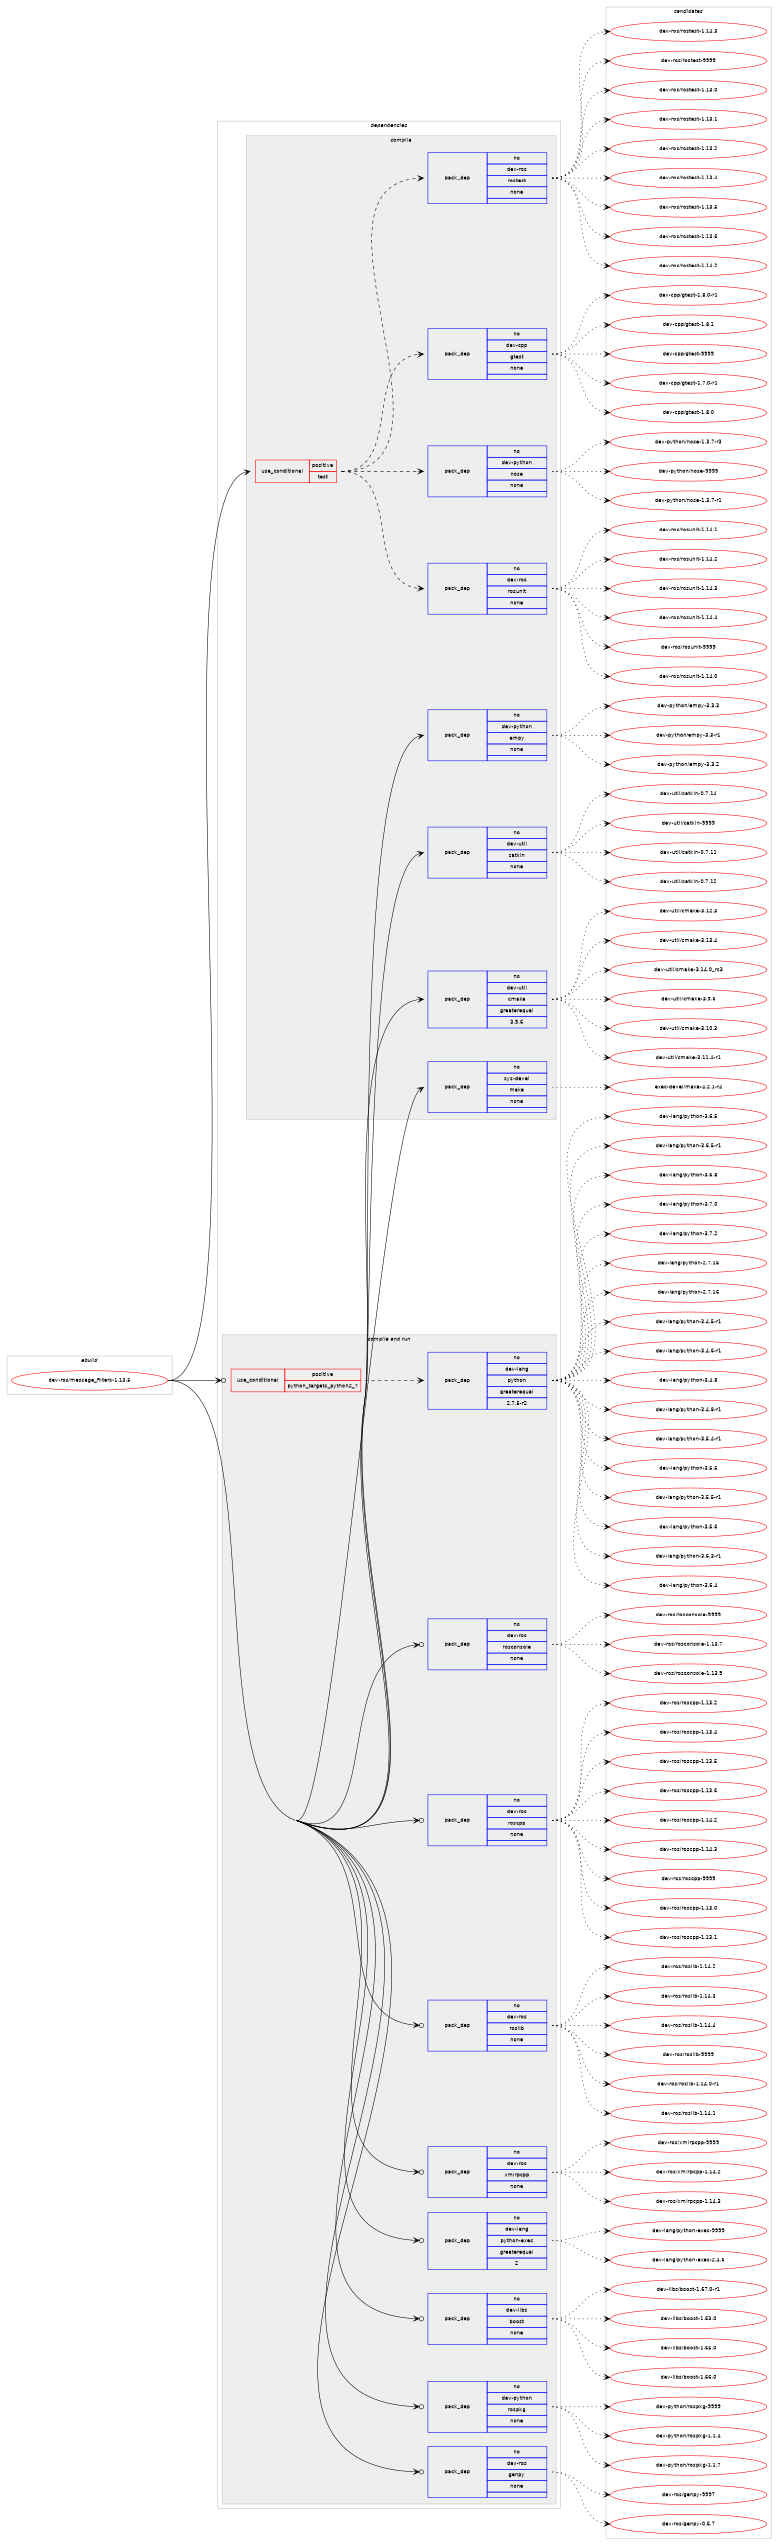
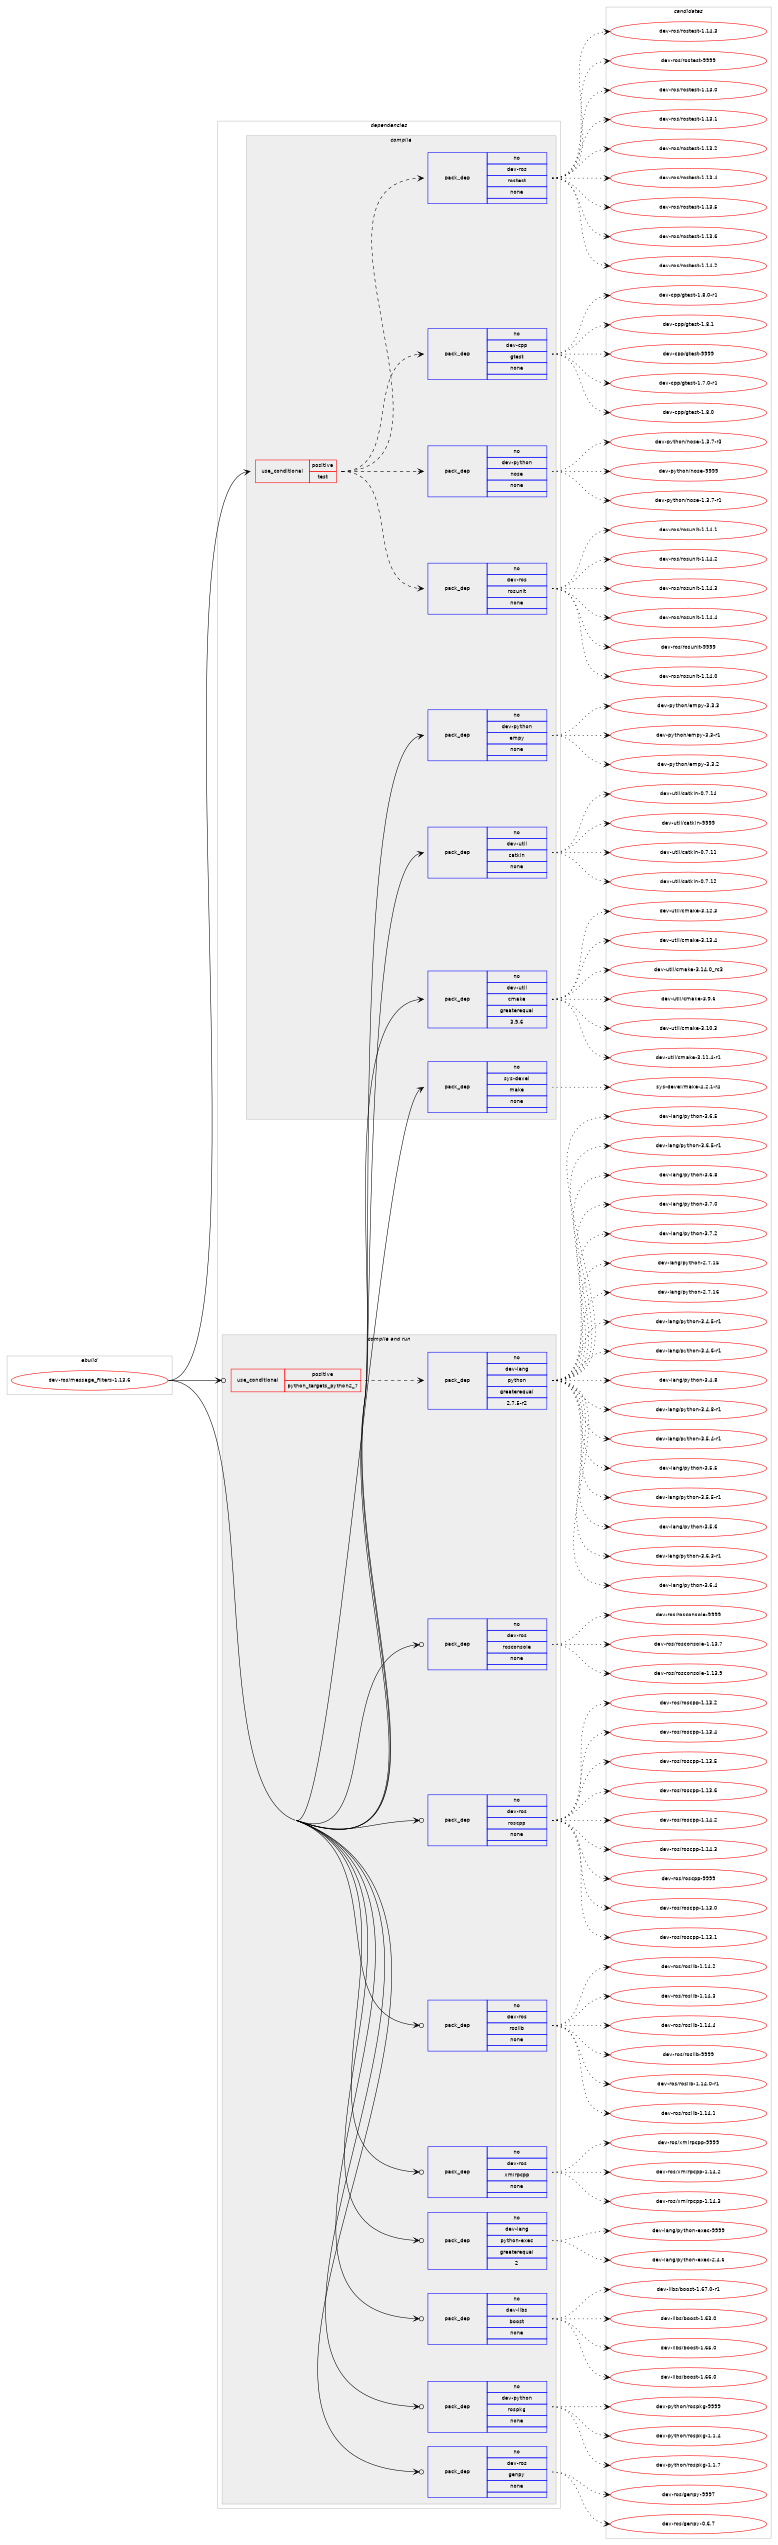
  digraph {
    compound=true
    concentrate=true
    fontname=Helvetica
    fontsize=10
    newrank=true
    rankdir=LR
    ranksep=1.5
    node [color=red fontname=Helvetica fontsize=10]
    edge [arrowhead=vee headport=w style=dotted tailport=e weight=100]
-   n1 [label="dev-ros/message_filters-1.13.5" width=4]
+   n1 [label="dev-ros/message_filters-1.13.6" width=4]
    n2 [color=blue label=<<TABLE BORDER="0" CELLBORDER="1" CELLSPACING="0" CELLPADDING="4" WIDTH="220"><TR><TD ROWSPAN="6" CELLPADDING="30">pack_dep</TD></TR><TR><TD WIDTH="110">no</TD></TR><TR><TD>dev-cpp</TD></TR><TR><TD>gtest</TD></TR><TR><TD>none</TD></TR><TR><TD></TD></TR></TABLE>> shape=none]
    n3 [color=blue label=<<TABLE BORDER="0" CELLBORDER="1" CELLSPACING="0" CELLPADDING="4" WIDTH="220"><TR><TD ROWSPAN="6" CELLPADDING="30">pack_dep</TD></TR><TR><TD WIDTH="110">no</TD></TR><TR><TD>dev-ros</TD></TR><TR><TD>rostest</TD></TR><TR><TD>none</TD></TR><TR><TD></TD></TR></TABLE>> shape=none]
    n4 [color=blue label=<<TABLE BORDER="0" CELLBORDER="1" CELLSPACING="0" CELLPADDING="4" WIDTH="220"><TR><TD ROWSPAN="6" CELLPADDING="30">pack_dep</TD></TR><TR><TD WIDTH="110">no</TD></TR><TR><TD>dev-ros</TD></TR><TR><TD>rosunit</TD></TR><TR><TD>none</TD></TR><TR><TD></TD></TR></TABLE>> shape=none]
    n5 [color=blue label=<<TABLE BORDER="0" CELLBORDER="1" CELLSPACING="0" CELLPADDING="4" WIDTH="220"><TR><TD ROWSPAN="6" CELLPADDING="30">pack_dep</TD></TR><TR><TD WIDTH="110">no</TD></TR><TR><TD>dev-python</TD></TR><TR><TD>nose</TD></TR><TR><TD>none</TD></TR><TR><TD></TD></TR></TABLE>> shape=none]
    n6 [label=<<TABLE BORDER="0" CELLBORDER="1" CELLSPACING="0" CELLPADDING="4"><TR><TD ROWSPAN="3" CELLPADDING="10">use_conditional</TD></TR><TR><TD>positive</TD></TR><TR><TD>test</TD></TR></TABLE>> shape=none]
    n7 [color=blue label=<<TABLE BORDER="0" CELLBORDER="1" CELLSPACING="0" CELLPADDING="4" WIDTH="220"><TR><TD ROWSPAN="6" CELLPADDING="30">pack_dep</TD></TR><TR><TD WIDTH="110">no</TD></TR><TR><TD>dev-python</TD></TR><TR><TD>empy</TD></TR><TR><TD>none</TD></TR><TR><TD></TD></TR></TABLE>> shape=none]
    n8 [color=blue label=<<TABLE BORDER="0" CELLBORDER="1" CELLSPACING="0" CELLPADDING="4" WIDTH="220"><TR><TD ROWSPAN="6" CELLPADDING="30">pack_dep</TD></TR><TR><TD WIDTH="110">no</TD></TR><TR><TD>dev-util</TD></TR><TR><TD>catkin</TD></TR><TR><TD>none</TD></TR><TR><TD></TD></TR></TABLE>> shape=none]
    n9 [color=blue label=<<TABLE BORDER="0" CELLBORDER="1" CELLSPACING="0" CELLPADDING="4" WIDTH="220"><TR><TD ROWSPAN="6" CELLPADDING="30">pack_dep</TD></TR><TR><TD WIDTH="110">no</TD></TR><TR><TD>dev-util</TD></TR><TR><TD>cmake</TD></TR><TR><TD>greaterequal</TD></TR><TR><TD>3.9.6</TD></TR></TABLE>> shape=none]
    n10 [color=blue label=<<TABLE BORDER="0" CELLBORDER="1" CELLSPACING="0" CELLPADDING="4" WIDTH="220"><TR><TD ROWSPAN="6" CELLPADDING="30">pack_dep</TD></TR><TR><TD WIDTH="110">no</TD></TR><TR><TD>sys-devel</TD></TR><TR><TD>make</TD></TR><TR><TD>none</TD></TR><TR><TD></TD></TR></TABLE>> shape=none]
    n11 [color=blue label=<<TABLE BORDER="0" CELLBORDER="1" CELLSPACING="0" CELLPADDING="4" WIDTH="220"><TR><TD ROWSPAN="6" CELLPADDING="30">pack_dep</TD></TR><TR><TD WIDTH="110">no</TD></TR><TR><TD>dev-lang</TD></TR><TR><TD>python-exec</TD></TR><TR><TD>greaterequal</TD></TR><TR><TD>2</TD></TR></TABLE>> shape=none]
    n12 [color=blue label=<<TABLE BORDER="0" CELLBORDER="1" CELLSPACING="0" CELLPADDING="4" WIDTH="220"><TR><TD ROWSPAN="6" CELLPADDING="30">pack_dep</TD></TR><TR><TD WIDTH="110">no</TD></TR><TR><TD>dev-lang</TD></TR><TR><TD>python</TD></TR><TR><TD>greaterequal</TD></TR><TR><TD>2.7.5-r2</TD></TR></TABLE>> shape=none]
    n13 [label=<<TABLE BORDER="0" CELLBORDER="1" CELLSPACING="0" CELLPADDING="4"><TR><TD ROWSPAN="3" CELLPADDING="10">use_conditional</TD></TR><TR><TD>positive</TD></TR><TR><TD>python_targets_python2_7</TD></TR></TABLE>> shape=none]
    n14 [color=blue label=<<TABLE BORDER="0" CELLBORDER="1" CELLSPACING="0" CELLPADDING="4" WIDTH="220"><TR><TD ROWSPAN="6" CELLPADDING="30">pack_dep</TD></TR><TR><TD WIDTH="110">no</TD></TR><TR><TD>dev-libs</TD></TR><TR><TD>boost</TD></TR><TR><TD>none</TD></TR><TR><TD></TD></TR></TABLE>> shape=none]
    n15 [color=blue label=<<TABLE BORDER="0" CELLBORDER="1" CELLSPACING="0" CELLPADDING="4" WIDTH="220"><TR><TD ROWSPAN="6" CELLPADDING="30">pack_dep</TD></TR><TR><TD WIDTH="110">no</TD></TR><TR><TD>dev-python</TD></TR><TR><TD>rospkg</TD></TR><TR><TD>none</TD></TR><TR><TD></TD></TR></TABLE>> shape=none]
    n16 [color=blue label=<<TABLE BORDER="0" CELLBORDER="1" CELLSPACING="0" CELLPADDING="4" WIDTH="220"><TR><TD ROWSPAN="6" CELLPADDING="30">pack_dep</TD></TR><TR><TD WIDTH="110">no</TD></TR><TR><TD>dev-ros</TD></TR><TR><TD>genpy</TD></TR><TR><TD>none</TD></TR><TR><TD></TD></TR></TABLE>> shape=none]
    n17 [color=blue label=<<TABLE BORDER="0" CELLBORDER="1" CELLSPACING="0" CELLPADDING="4" WIDTH="220"><TR><TD ROWSPAN="6" CELLPADDING="30">pack_dep</TD></TR><TR><TD WIDTH="110">no</TD></TR><TR><TD>dev-ros</TD></TR><TR><TD>rosconsole</TD></TR><TR><TD>none</TD></TR><TR><TD></TD></TR></TABLE>> shape=none]
    n18 [color=blue label=<<TABLE BORDER="0" CELLBORDER="1" CELLSPACING="0" CELLPADDING="4" WIDTH="220"><TR><TD ROWSPAN="6" CELLPADDING="30">pack_dep</TD></TR><TR><TD WIDTH="110">no</TD></TR><TR><TD>dev-ros</TD></TR><TR><TD>roscpp</TD></TR><TR><TD>none</TD></TR><TR><TD></TD></TR></TABLE>> shape=none]
    n19 [color=blue label=<<TABLE BORDER="0" CELLBORDER="1" CELLSPACING="0" CELLPADDING="4" WIDTH="220"><TR><TD ROWSPAN="6" CELLPADDING="30">pack_dep</TD></TR><TR><TD WIDTH="110">no</TD></TR><TR><TD>dev-ros</TD></TR><TR><TD>roslib</TD></TR><TR><TD>none</TD></TR><TR><TD></TD></TR></TABLE>> shape=none]
    n20 [color=blue label=<<TABLE BORDER="0" CELLBORDER="1" CELLSPACING="0" CELLPADDING="4" WIDTH="220"><TR><TD ROWSPAN="6" CELLPADDING="30">pack_dep</TD></TR><TR><TD WIDTH="110">no</TD></TR><TR><TD>dev-ros</TD></TR><TR><TD>xmlrpcpp</TD></TR><TR><TD>none</TD></TR><TR><TD></TD></TR></TABLE>> shape=none]
    n21 [label="dev-ros/rostest-1.13.0" width=4]
    n22 [label="dev-ros/rostest-1.13.1" width=4]
    n23 [label="dev-ros/rostest-1.13.2" width=4]
    n24 [label="dev-ros/rostest-1.13.4" width=4]
    n25 [label="dev-ros/rostest-1.13.5" width=4]
    n26 [label="dev-ros/rostest-1.13.6" width=4]
    n27 [label="dev-ros/rostest-1.14.2" width=4]
    n28 [label="dev-ros/rostest-1.14.3" width=4]
    n29 [label="dev-ros/rostest-9999" width=4]
    n30 [label="dev-ros/rosunit-1.14.0" width=4]
    n31 [label="dev-ros/rosunit-1.14.1" width=4]
    n32 [label="dev-ros/rosunit-1.14.2" width=4]
    n33 [label="dev-ros/rosunit-1.14.3" width=4]
    n34 [label="dev-ros/rosunit-1.14.4" width=4]
    n35 [label="dev-ros/rosunit-9999" width=4]
    n36 [label="dev-cpp/gtest-1.7.0-r1" width=4]
    n37 [label="dev-cpp/gtest-1.8.0" width=4]
    n38 [label="dev-cpp/gtest-1.8.0-r1" width=4]
    n39 [label="dev-cpp/gtest-1.8.1" width=4]
    n40 [label="dev-cpp/gtest-9999" width=4]
    n41 [label="dev-python/nose-1.3.7-r1" width=4]
    n42 [label="dev-python/nose-1.3.7-r3" width=4]
    n43 [label="dev-python/nose-9999" width=4]
    n44 [label="dev-python/empy-3.3-r1" width=4]
    n45 [label="dev-python/empy-3.3.2" width=4]
    n46 [label="dev-python/empy-3.3.3" width=4]
    n47 [label="dev-util/catkin-0.7.11" width=4]
    n48 [label="dev-util/catkin-0.7.12" width=4]
    n49 [label="dev-util/catkin-0.7.14" width=4]
    n50 [label="dev-util/catkin-9999" width=4]
    n51 [label="dev-util/cmake-3.10.3" width=4]
    n52 [label="dev-util/cmake-3.11.4-r1" width=4]
    n53 [label="dev-util/cmake-3.12.3" width=4]
    n54 [label="dev-util/cmake-3.13.4" width=4]
    n55 [label="dev-util/cmake-3.14.0_rc3" width=4]
    n56 [label="dev-util/cmake-3.9.6" width=4]
-   n57 [label="exec-devel/make-4.2.1-r4" width=4]
+   n57 [label="sys-devel/make-4.2.1-r4" width=4]
    n58 [label="dev-lang/python-2.7.15" width=4]
    n59 [label="dev-lang/python-2.7.16" width=4]
    n60 [label="dev-lang/python-3.4.5-r1" width=4]
    n61 [label="dev-lang/python-3.4.6-r1" width=4]
    n62 [label="dev-lang/python-3.4.8" width=4]
    n63 [label="dev-lang/python-3.4.8-r1" width=4]
    n64 [label="dev-lang/python-3.5.4-r1" width=4]
    n65 [label="dev-lang/python-3.5.5" width=4]
    n66 [label="dev-lang/python-3.5.5-r1" width=4]
    n67 [label="dev-lang/python-3.5.6" width=4]
    n68 [label="dev-lang/python-3.6.3-r1" width=4]
    n69 [label="dev-lang/python-3.6.4" width=4]
    n70 [label="dev-lang/python-3.6.5" width=4]
    n71 [label="dev-lang/python-3.6.5-r1" width=4]
    n72 [label="dev-lang/python-3.6.8" width=4]
    n73 [label="dev-lang/python-3.7.0" width=4]
    n74 [label="dev-lang/python-3.7.2" width=4]
    n75 [label="dev-lang/python-exec-2.4.6" width=4]
    n76 [label="dev-lang/python-exec-9999" width=4]
    n77 [label="dev-libs/boost-1.63.0" width=4]
    n78 [label="dev-libs/boost-1.65.0" width=4]
    n79 [label="dev-libs/boost-1.66.0" width=4]
    n80 [label="dev-libs/boost-1.67.0-r1" width=4]
    n81 [label="dev-python/rospkg-1.1.4" width=4]
    n82 [label="dev-python/rospkg-1.1.7" width=4]
    n83 [label="dev-python/rospkg-9999" width=4]
    n84 [label="dev-ros/genpy-0.6.7" width=4]
    n85 [label="dev-ros/genpy-9997" width=4]
    n86 [label="dev-ros/rosconsole-1.13.7" width=4]
    n87 [label="dev-ros/rosconsole-1.13.9" width=4]
    n88 [label="dev-ros/rosconsole-9999" width=4]
    n89 [label="dev-ros/roscpp-1.13.0" width=4]
    n90 [label="dev-ros/roscpp-1.13.1" width=4]
    n91 [label="dev-ros/roscpp-1.13.2" width=4]
    n92 [label="dev-ros/roscpp-1.13.4" width=4]
    n93 [label="dev-ros/roscpp-1.13.5" width=4]
    n94 [label="dev-ros/roscpp-1.13.6" width=4]
    n95 [label="dev-ros/roscpp-1.14.2" width=4]
    n96 [label="dev-ros/roscpp-1.14.3" width=4]
    n97 [label="dev-ros/roscpp-9999" width=4]
    n98 [label="dev-ros/roslib-1.14.0-r1" width=4]
    n99 [label="dev-ros/roslib-1.14.1" width=4]
    n100 [label="dev-ros/roslib-1.14.2" width=4]
    n101 [label="dev-ros/roslib-1.14.3" width=4]
    n102 [label="dev-ros/roslib-1.14.4" width=4]
    n103 [label="dev-ros/roslib-9999" width=4]
    n104 [label="dev-ros/xmlrpcpp-1.14.2" width=4]
    n105 [label="dev-ros/xmlrpcpp-1.14.3" width=4]
    n106 [label="dev-ros/xmlrpcpp-9999" width=4]
    subgraph cluster_1 {
      color=gray
      label=<<i>ebuild</i>>
      rank=same
      n1
    }
    subgraph cluster_2 {
      color=gray
      label=<<i>dependencies</i>>
      subgraph cluster_3 {
        color=gray
        fillcolor="#eeeeee"
        label=<<i>compile</i>>
        style=filled
        subgraph sub_4 {
          color=gray
          fillcolor="#eeeeee"
          label=<<i>compile</i>>
          style=filled
          n6
          subgraph sub_5 {
            color=gray
            fillcolor="#eeeeee"
            label=<<i>compile</i>>
            style=filled
            n2
          }
          subgraph sub_6 {
            color=gray
            fillcolor="#eeeeee"
            label=<<i>compile</i>>
            style=filled
            n3
          }
          subgraph sub_7 {
            color=gray
            fillcolor="#eeeeee"
            label=<<i>compile</i>>
            style=filled
            n4
          }
          subgraph sub_8 {
            color=gray
            fillcolor="#eeeeee"
            label=<<i>compile</i>>
            style=filled
            n5
          }
        }
        subgraph sub_9 {
          color=gray
          fillcolor="#eeeeee"
          label=<<i>compile</i>>
          style=filled
          n7
        }
        subgraph sub_10 {
          color=gray
          fillcolor="#eeeeee"
          label=<<i>compile</i>>
          style=filled
          n8
        }
        subgraph sub_11 {
          color=gray
          fillcolor="#eeeeee"
          label=<<i>compile</i>>
          style=filled
          n9
        }
        subgraph sub_12 {
          color=gray
          fillcolor="#eeeeee"
          label=<<i>compile</i>>
          style=filled
          n10
        }
      }
      subgraph cluster_13 {
        color=gray
        fillcolor="#eeeeee"
        label=<<i>compile and run</i>>
        style=filled
        subgraph sub_14 {
          color=gray
          fillcolor="#eeeeee"
          label=<<i>compile and run</i>>
          style=filled
          n11
        }
        subgraph sub_15 {
          color=gray
          fillcolor="#eeeeee"
          label=<<i>compile and run</i>>
          style=filled
          n13
          subgraph sub_16 {
            color=gray
            fillcolor="#eeeeee"
            label=<<i>compile and run</i>>
            style=filled
            n12
          }
        }
        subgraph sub_17 {
          color=gray
          fillcolor="#eeeeee"
          label=<<i>compile and run</i>>
          style=filled
          n14
        }
        subgraph sub_18 {
          color=gray
          fillcolor="#eeeeee"
          label=<<i>compile and run</i>>
          style=filled
          n15
        }
        subgraph sub_19 {
          color=gray
          fillcolor="#eeeeee"
          label=<<i>compile and run</i>>
          style=filled
          n16
        }
        subgraph sub_20 {
          color=gray
          fillcolor="#eeeeee"
          label=<<i>compile and run</i>>
          style=filled
          n17
        }
        subgraph sub_21 {
          color=gray
          fillcolor="#eeeeee"
          label=<<i>compile and run</i>>
          style=filled
          n18
        }
        subgraph sub_22 {
          color=gray
          fillcolor="#eeeeee"
          label=<<i>compile and run</i>>
          style=filled
          n19
        }
        subgraph sub_23 {
          color=gray
          fillcolor="#eeeeee"
          label=<<i>compile and run</i>>
          style=filled
          n20
        }
      }
      subgraph cluster_24 {
        color=gray
        fillcolor="#eeeeee"
        label=<<i>run</i>>
        style=filled
      }
    }
    subgraph cluster_25 {
      color=gray
      label=<<i>candidates</i>>
      rank=same
      subgraph sub_26 {
        color=black
        label=<<i>candidates</i>>
        nodesep=1
        rank=same
        n21
        n22
        n23
        n24
        n25
        n26
        n27
        n28
        n29
      }
      subgraph sub_27 {
        color=black
        label=<<i>candidates</i>>
        nodesep=1
        rank=same
        n30
        n31
        n32
        n33
        n34
        n35
      }
      subgraph sub_28 {
        color=black
        label=<<i>candidates</i>>
        nodesep=1
        rank=same
        n36
        n37
        n38
        n39
        n40
      }
      subgraph sub_29 {
        color=black
        label=<<i>candidates</i>>
        nodesep=1
        rank=same
        n41
        n42
        n43
      }
      subgraph sub_30 {
        color=black
        label=<<i>candidates</i>>
        nodesep=1
        rank=same
        n44
        n45
        n46
      }
      subgraph sub_31 {
        color=black
        label=<<i>candidates</i>>
        nodesep=1
        rank=same
        n47
        n48
        n49
        n50
      }
      subgraph sub_32 {
        color=black
        label=<<i>candidates</i>>
        nodesep=1
        rank=same
        n51
        n52
        n53
        n54
        n55
        n56
      }
      subgraph sub_33 {
        color=black
        label=<<i>candidates</i>>
        nodesep=1
        rank=same
        n57
      }
      subgraph sub_34 {
        color=black
        label=<<i>candidates</i>>
        nodesep=1
        rank=same
        n58
        n59
        n60
        n61
        n62
        n63
        n64
        n65
        n66
        n67
        n68
        n69
        n70
        n71
        n72
        n73
        n74
      }
      subgraph sub_35 {
        color=black
        label=<<i>candidates</i>>
        nodesep=1
        rank=same
        n75
        n76
      }
      subgraph sub_36 {
        color=black
        label=<<i>candidates</i>>
        nodesep=1
        rank=same
        n77
        n78
        n79
        n80
      }
      subgraph sub_37 {
        color=black
        label=<<i>candidates</i>>
        nodesep=1
        rank=same
        n81
        n82
        n83
      }
      subgraph sub_38 {
        color=black
        label=<<i>candidates</i>>
        nodesep=1
        rank=same
        n84
        n85
      }
      subgraph sub_39 {
        color=black
        label=<<i>candidates</i>>
        nodesep=1
        rank=same
        n86
        n87
        n88
      }
      subgraph sub_40 {
        color=black
        label=<<i>candidates</i>>
        nodesep=1
        rank=same
        n89
        n90
        n91
        n92
        n93
        n94
        n95
        n96
        n97
      }
      subgraph sub_41 {
        color=black
        label=<<i>candidates</i>>
        nodesep=1
        rank=same
        n98
        n99
        n100
        n101
        n102
        n103
      }
      subgraph sub_42 {
        color=black
        label=<<i>candidates</i>>
        nodesep=1
        rank=same
        n104
        n105
        n106
      }
    }
    n1 -> n6 [style=solid weight=20]
    n1 -> n7 [style=solid weight=20]
    n1 -> n8 [style=solid weight=20]
    n1 -> n9 [style=solid weight=20]
    n1 -> n10 [style=solid weight=20]
    n1 -> n11 [arrowhead=odotvee style=solid weight=20]
    n1 -> n13 [arrowhead=odotvee style=solid weight=20]
    n1 -> n14 [arrowhead=odotvee style=solid weight=20]
    n1 -> n15 [arrowhead=odotvee style=solid weight=20]
    n1 -> n16 [arrowhead=odotvee style=solid weight=20]
    n1 -> n17 [arrowhead=odotvee style=solid weight=20]
    n1 -> n18 [arrowhead=odotvee style=solid weight=20]
    n1 -> n19 [arrowhead=odotvee style=solid weight=20]
    n1 -> n20 [arrowhead=odotvee style=solid weight=20]
    n2 -> n36
    n2 -> n37
    n2 -> n38
    n2 -> n39
    n2 -> n40
    n3 -> n21
    n3 -> n22
    n3 -> n23
    n3 -> n24
    n3 -> n25
    n3 -> n26
    n3 -> n27
    n3 -> n28
    n3 -> n29
    n4 -> n30
    n4 -> n31
    n4 -> n32
    n4 -> n33
    n4 -> n34
    n4 -> n35
    n5 -> n41
    n5 -> n42
    n5 -> n43
    n6 -> n2 [style=dashed weight=20]
    n6 -> n3 [style=dashed weight=20]
    n6 -> n4 [style=dashed weight=20]
    n6 -> n5 [style=dashed weight=20]
    n7 -> n44
    n7 -> n45
    n7 -> n46
    n8 -> n47
    n8 -> n48
    n8 -> n49
    n8 -> n50
    n9 -> n51
    n9 -> n52
    n9 -> n53
    n9 -> n54
    n9 -> n55
    n9 -> n56
    n10 -> n57
    n11 -> n75
    n11 -> n76
    n12 -> n58
    n12 -> n59
    n12 -> n60
    n12 -> n61
    n12 -> n62
    n12 -> n63
    n12 -> n64
    n12 -> n65
    n12 -> n66
    n12 -> n67
    n12 -> n68
    n12 -> n69
    n12 -> n70
    n12 -> n71
    n12 -> n72
    n12 -> n73
    n12 -> n74
    n13 -> n12 [style=dashed weight=20]
    n14 -> n77
    n14 -> n78
    n14 -> n79
    n14 -> n80
    n15 -> n81
    n15 -> n82
    n15 -> n83
    n16 -> n84
    n16 -> n85
    n17 -> n86
    n17 -> n87
    n17 -> n88
    n18 -> n89
    n18 -> n90
    n18 -> n91
    n18 -> n92
    n18 -> n93
    n18 -> n94
    n18 -> n95
    n18 -> n96
    n18 -> n97
    n19 -> n98
    n19 -> n99
    n19 -> n100
    n19 -> n101
    n19 -> n102
    n19 -> n103
    n20 -> n104
    n20 -> n105
    n20 -> n106
  }
